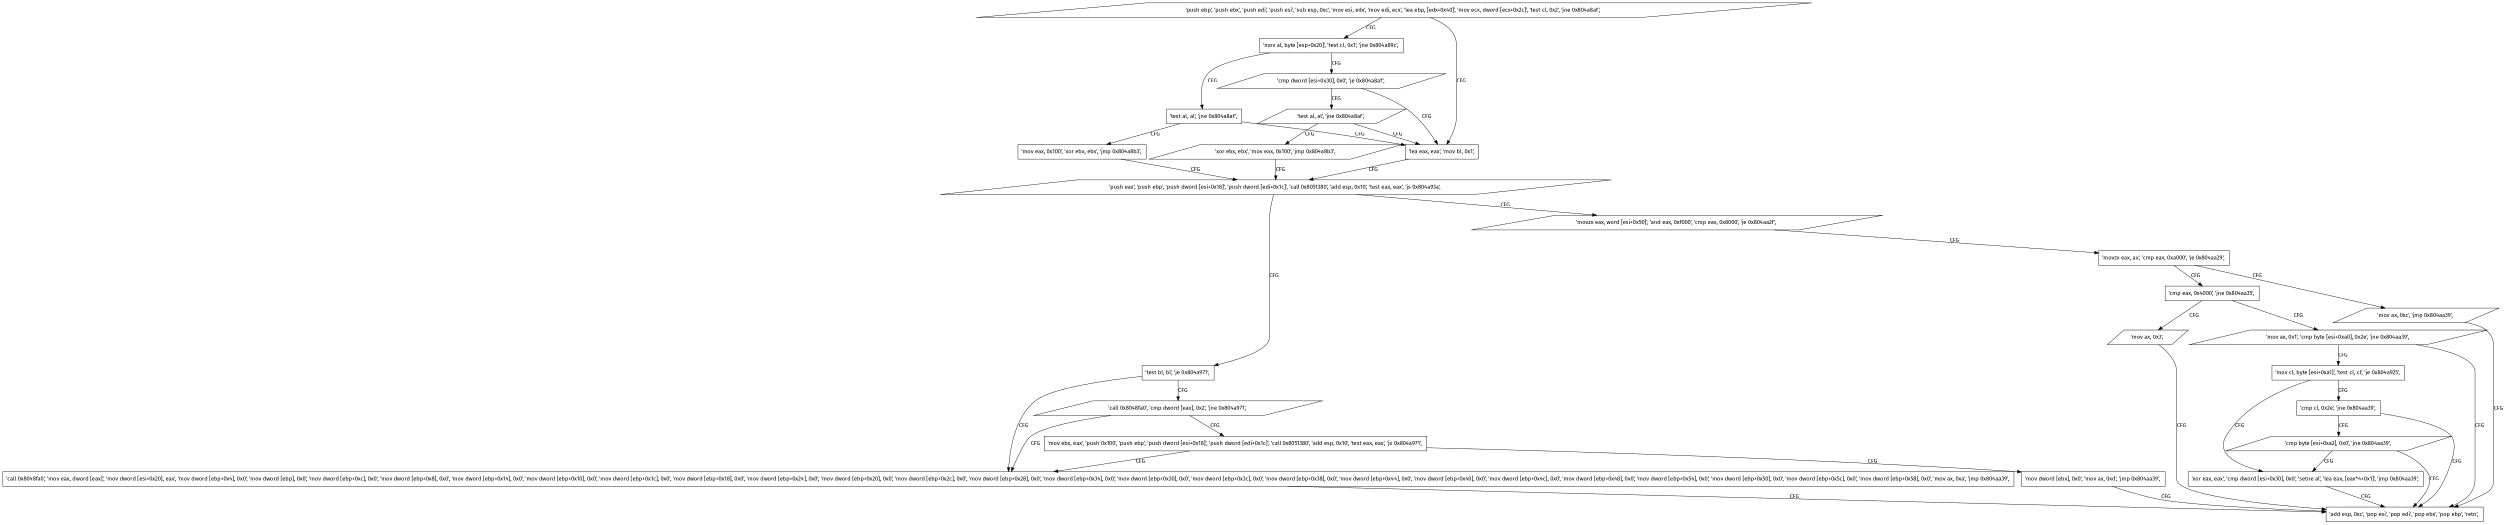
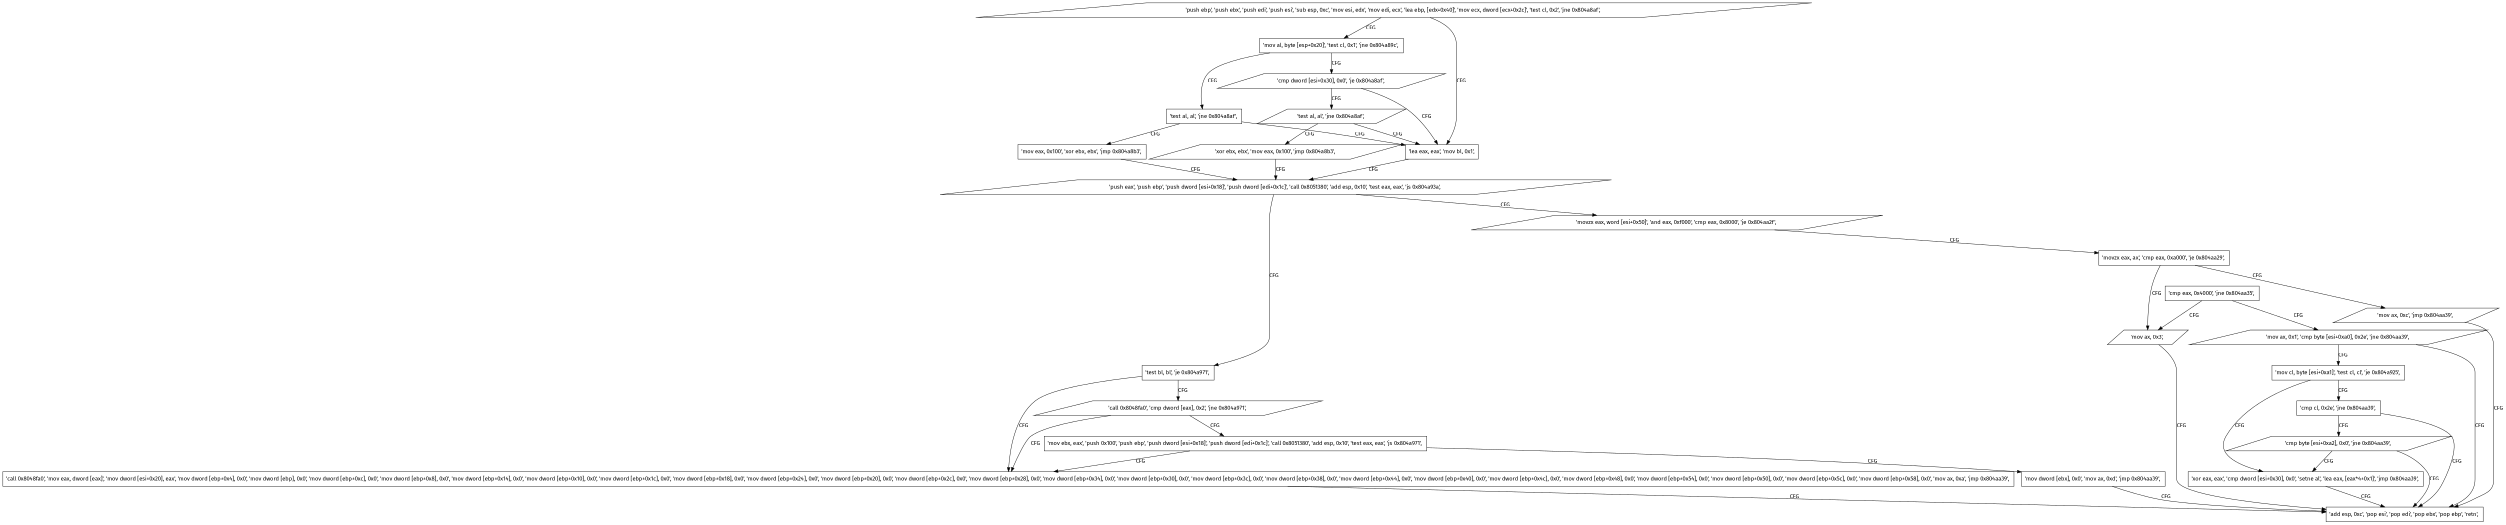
  digraph {
    fontname="Fira Sans"
    node [fontname="Fira Sans" shape=box]
    edge [fontname="Fira Sans"]
    n1 [label="'push ebp', 'push ebx', 'push edi', 'push esi', 'sub esp, 0xc', 'mov esi, edx', 'mov edi, ecx', 'lea ebp, [edx+0x40]', 'mov ecx, dword [ecx+0x2c]', 'test cl, 0x2', 'jne 0x804a8af', " shape=parallelogram]
    n2 [label="'lea eax, eax', 'mov bl, 0x1',"]
    n3 [label="'mov al, byte [esp+0x20]', 'test cl, 0x1', 'jne 0x804a89c', "]
    n4 [label="'push eax', 'push ebp', 'push dword [esi+0x18]', 'push dword [edi+0x1c]', 'call 0x8051380', 'add esp, 0x10', 'test eax, eax', 'js 0x804a93a', " shape=parallelogram]
    n5 [label="'cmp dword [esi+0x30], 0x0', 'je 0x804a8af', " shape=parallelogram]
    n6 [label="'test al, al', 'jne 0x804a8af', "]
    n7 [label="'test bl, bl', 'je 0x804a971', "]
    n8 [label="'movzx eax, word [esi+0x50]', 'and eax, 0xf000', 'cmp eax, 0x8000', 'je 0x804aa2f', " shape=parallelogram]
    n9 [label="'test al, al', 'jne 0x804a8af', " shape=parallelogram]
    n10 [label="'mov eax, 0x100', 'xor ebx, ebx', 'jmp 0x804a8b3', "]
    n11 [label="'call 0x8048fa0', 'mov eax, dword [eax]', 'mov dword [esi+0x20], eax', 'mov dword [ebp+0x4], 0x0', 'mov dword [ebp], 0x0', 'mov dword [ebp+0xc], 0x0', 'mov dword [ebp+0x8], 0x0', 'mov dword [ebp+0x14], 0x0', 'mov dword [ebp+0x10], 0x0', 'mov dword [ebp+0x1c], 0x0', 'mov dword [ebp+0x18], 0x0', 'mov dword [ebp+0x24], 0x0', 'mov dword [ebp+0x20], 0x0', 'mov dword [ebp+0x2c], 0x0', 'mov dword [ebp+0x28], 0x0', 'mov dword [ebp+0x34], 0x0', 'mov dword [ebp+0x30], 0x0', 'mov dword [ebp+0x3c], 0x0', 'mov dword [ebp+0x38], 0x0', 'mov dword [ebp+0x44], 0x0', 'mov dword [ebp+0x40], 0x0', 'mov dword [ebp+0x4c], 0x0', 'mov dword [ebp+0x48], 0x0', 'mov dword [ebp+0x54], 0x0', 'mov dword [ebp+0x50], 0x0', 'mov dword [ebp+0x5c], 0x0', 'mov dword [ebp+0x58], 0x0', 'mov ax, 0xa', 'jmp 0x804aa39', "]
    n12 [label="'call 0x8048fa0', 'cmp dword [eax], 0x2', 'jne 0x804a971', " shape=parallelogram]
    n13 [label="'movzx eax, ax', 'cmp eax, 0xa000', 'je 0x804aa29', "]
    n14 [label="'xor ebx, ebx', 'mov eax, 0x100', 'jmp 0x804a8b3', " shape=parallelogram]
    n15 [label="'add esp, 0xc', 'pop esi', 'pop edi', 'pop ebx', 'pop ebp', 'retn', "]
    n16 [label="'mov ebx, eax', 'push 0x100', 'push ebp', 'push dword [esi+0x18]', 'push dword [edi+0x1c]', 'call 0x8051380', 'add esp, 0x10', 'test eax, eax', 'js 0x804a971', "]
    n17 [label="'mov dword [ebx], 0x0', 'mov ax, 0xd', 'jmp 0x804aa39', "]
    n18 [label="'mov ax, 0xc', 'jmp 0x804aa39', " shape=parallelogram]
    n19 [label="'cmp eax, 0x4000', 'jne 0x804aa35', "]
    n20 [label="'mov ax, 0x3', " shape=parallelogram]
    n21 [label="'mov ax, 0x1', 'cmp byte [esi+0xa0], 0x2e', 'jne 0x804aa39', " shape=parallelogram]
    n22 [label="'mov cl, byte [esi+0xa1]', 'test cl, cl', 'je 0x804a925', "]
    n23 [label="'xor eax, eax', 'cmp dword [esi+0x30], 0x0', 'setne al', 'lea eax, [eax*4+0x1]', 'jmp 0x804aa39', "]
    n24 [label="'cmp cl, 0x2e', 'jne 0x804aa39', "]
    n25 [label="'cmp byte [esi+0xa2], 0x0', 'jne 0x804aa39', " shape=parallelogram]
    n1 -> n2 [label=CFG]
    n1 -> n3 [label=CFG]
    n2 -> n4 [label=CFG]
    n3 -> n5 [label=CFG]
    n3 -> n6 [label=CFG]
    n4 -> n7 [label=CFG]
    n4 -> n8 [label=CFG]
    n5 -> n2 [label=CFG]
    n5 -> n9 [label=CFG]
    n6 -> n2 [label=CFG]
    n6 -> n10 [label=CFG]
    n7 -> n11 [label=CFG]
    n7 -> n12 [label=CFG]
    n8 -> n13 [label=CFG]
    n9 -> n2 [label=CFG]
    n9 -> n14 [label=CFG]
    n10 -> n4 [label=CFG]
    n11 -> n15 [label=CFG]
    n12 -> n11 [label=CFG]
    n12 -> n16 [label=CFG]
    n13 -> n18 [label=CFG]
-   n13 -> n19 [label=CFG]
+   n13 -> n20 [label=CFG]
    n14 -> n4 [label=CFG]
    n16 -> n11 [label=CFG]
    n16 -> n17 [label=CFG]
    n17 -> n15 [label=CFG]
    n18 -> n15 [label=CFG]
    n19 -> n20 [label=CFG]
    n19 -> n21 [label=CFG]
    n20 -> n15 [label=CFG]
    n21 -> n15 [label=CFG]
    n21 -> n22 [label=CFG]
    n22 -> n23 [label=CFG]
    n22 -> n24 [label=CFG]
    n23 -> n15 [label=CFG]
    n24 -> n15 [label=CFG]
    n24 -> n25 [label=CFG]
    n25 -> n15 [label=CFG]
    n25 -> n23 [label=CFG]
  }
